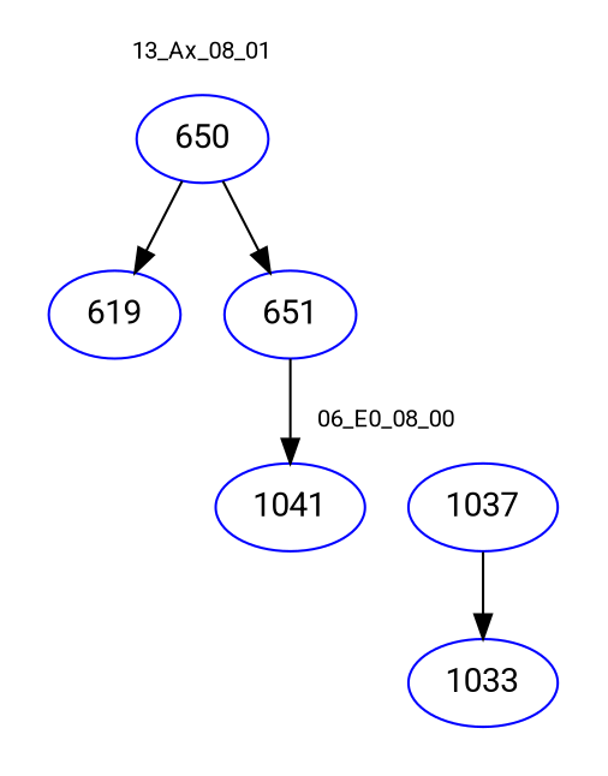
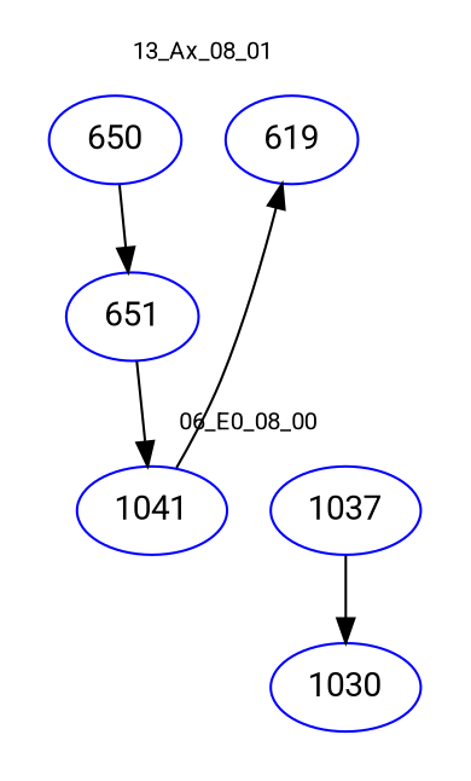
  digraph {
    fontname=Roboto
    node [color=blue fontname=Roboto]
    edge [color=black fontname=Roboto]
    n1 [label=650]
    n2 [label=619]
    n3 [label=651]
    n4 [label=1037]
-   n5 [label=1033]
+   n5 [label=1030]
    n6 [label=1041]
    subgraph cluster_1 {
      color=white
      fontsize=10
      label="13_Ax_08_01"
      n1
      n2
      n3
    }
    subgraph cluster_2 {
      color=white
      fontsize=10
      label="06_E0_08_00"
      n4
      n5
      n6
    }
-   n1 -> n2
+   n6 -> n2
    n1 -> n3
    n3 -> n6
    n4 -> n5
  }
